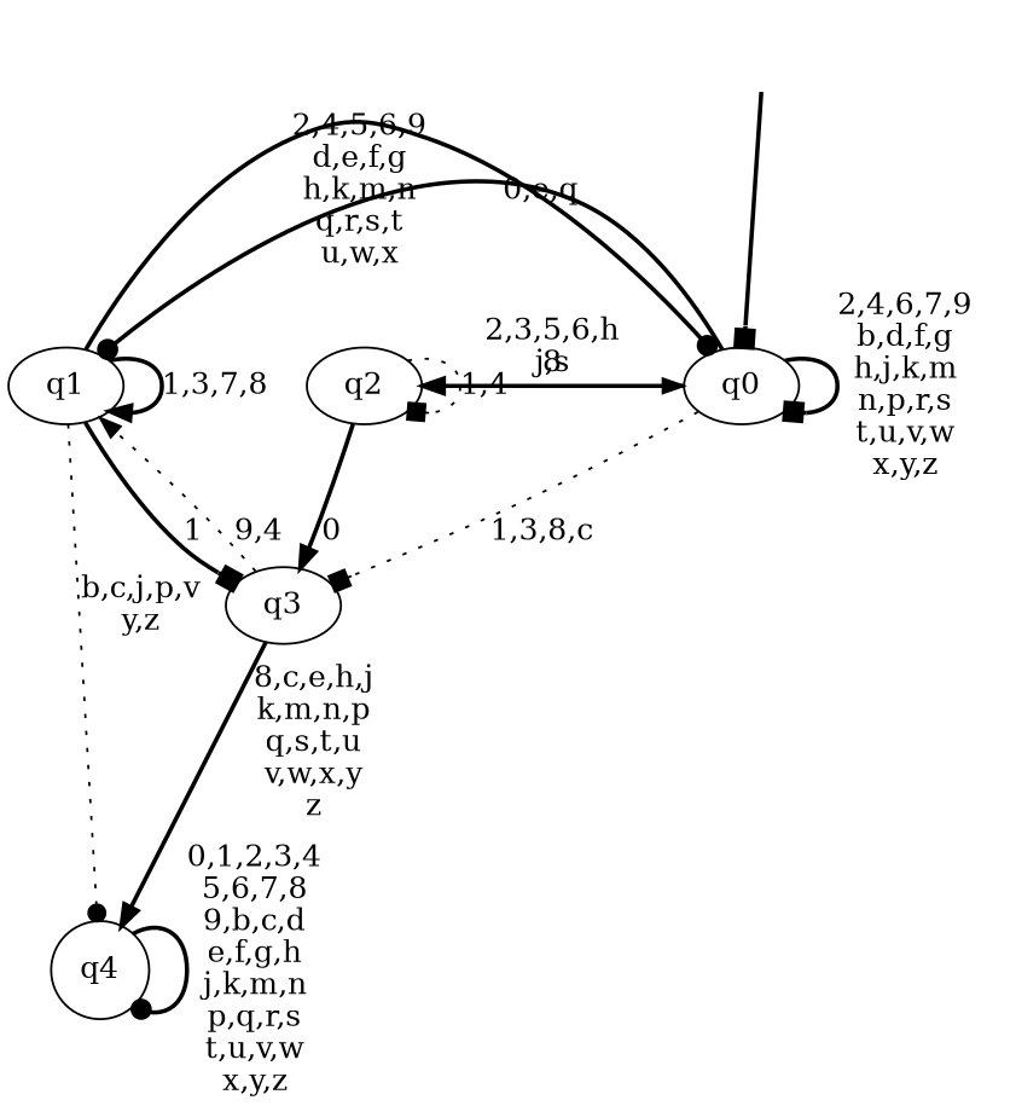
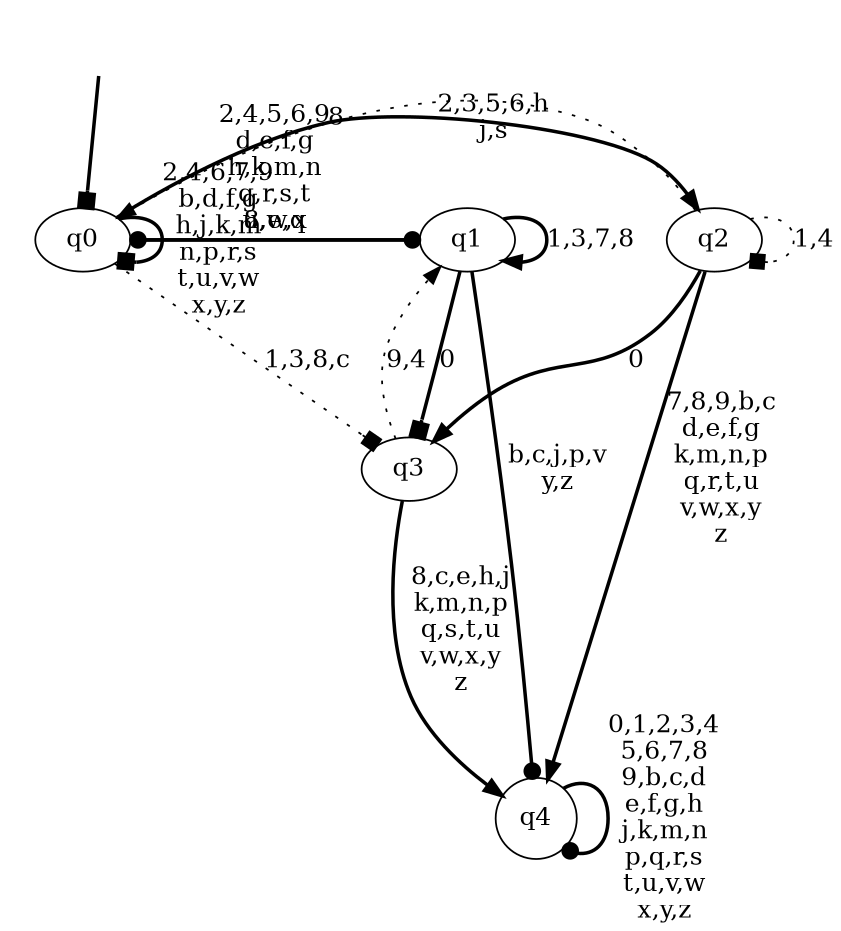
  digraph {
    rankdir=TB
    node [shape=ellipse style="rounded,filled" color=black fillcolor=white]
    edge [arrowhead=normal style=bold]
    __start0 [height=0 shape=none style=invis width=0 color="" fillcolor=""]
    n2 [label=q0]
    n3 [label=q1]
    n4 [label=q2]
    n5 [label=q3]
    n6 [label=q4 shape=circle style=filled]
    subgraph cluster_1 {
      nodesep=0.15
      ranksep=0.15
      style=invis
      __start0
      n2
    }
    __start0 -> n2 [arrowhead=box penwidth=2]
    n2 -> n2 [arrowhead=box label="2,4,6,7,9\nb,d,f,g\nh,j,k,m\nn,p,r,s\nt,u,v,w\nx,y,z"]
-   n2 -> n3 [arrowhead=dot label="0,e,q"]
+   n2 -> n3 [arrowhead=dot label="8,e,q"]
    n2 -> n4 [label=8]
    n2 -> n5 [arrowhead=box label="1,3,8,c" style=dotted]
    n3 -> n2 [arrowhead=dot label="2,4,5,6,9\nd,e,f,g\nh,k,m,n\nq,r,s,t\nu,w,x"]
    n3 -> n3 [label="1,3,7,8"]
-   n3 -> n5 [arrowhead=box label=1]
-   n3 -> n6 [arrowhead=dot label="b,c,j,p,v\ny,z" style=dotted]
+   n3 -> n5 [arrowhead=box label=0]
+   n3 -> n6 [arrowhead=dot label="b,c,j,p,v\ny,z"]
    n4 -> n2 [label="2,3,5,6,h\nj,s" style=dotted]
    n4 -> n4 [arrowhead=box label="1,4" style=dotted]
    n4 -> n5 [label=0]
+   n4 -> n6 [label="7,8,9,b,c\nd,e,f,g\nk,m,n,p\nq,r,t,u\nv,w,x,y\nz"]
    n5 -> n3 [label="9,4" style=dotted]
    n5 -> n6 [label="8,c,e,h,j\nk,m,n,p\nq,s,t,u\nv,w,x,y\nz"]
    n6 -> n6 [arrowhead=dot label="0,1,2,3,4\n5,6,7,8\n9,b,c,d\ne,f,g,h\nj,k,m,n\np,q,r,s\nt,u,v,w\nx,y,z"]
  }
